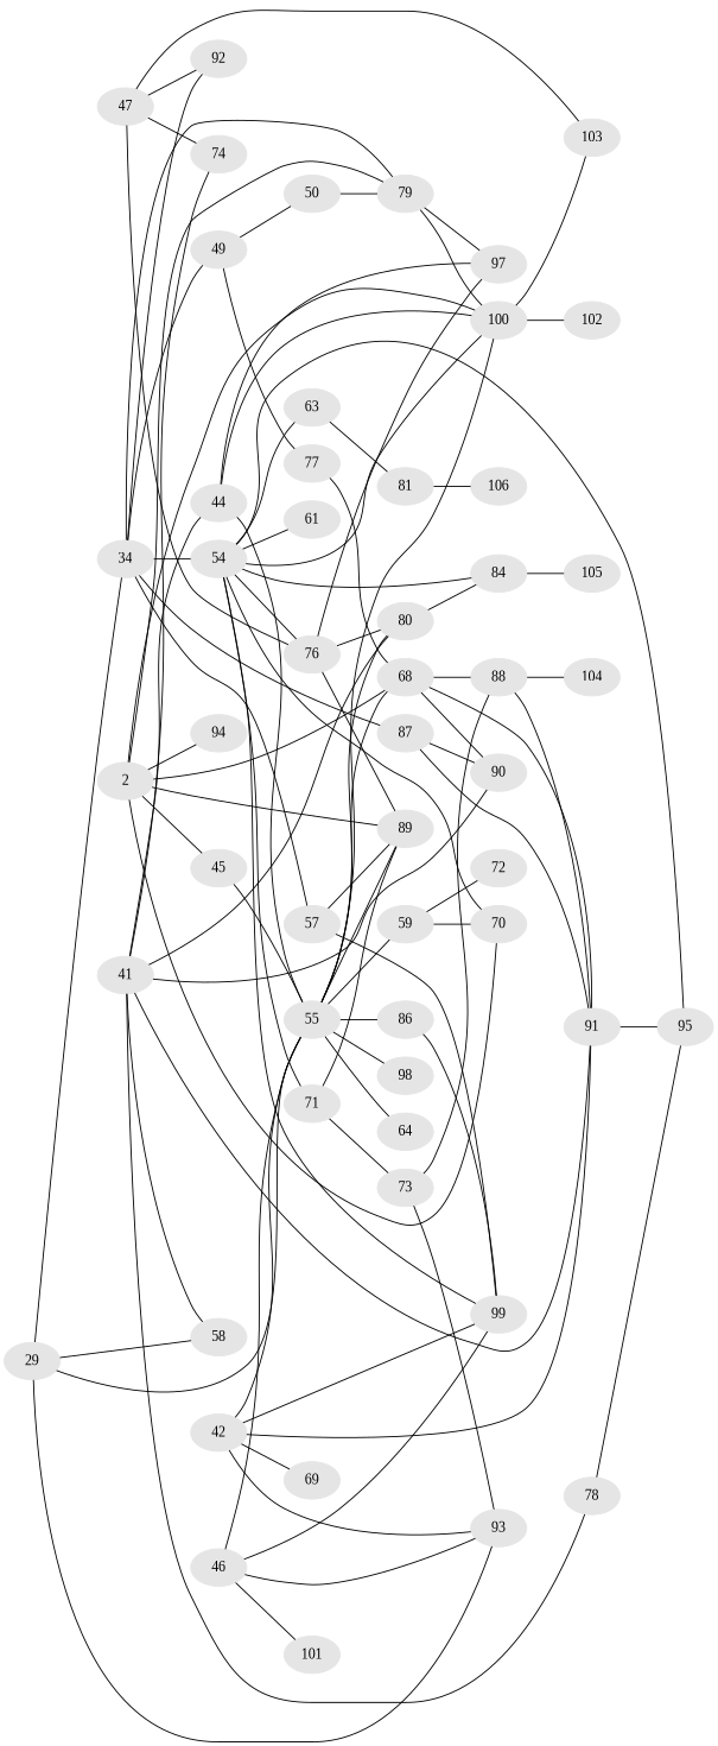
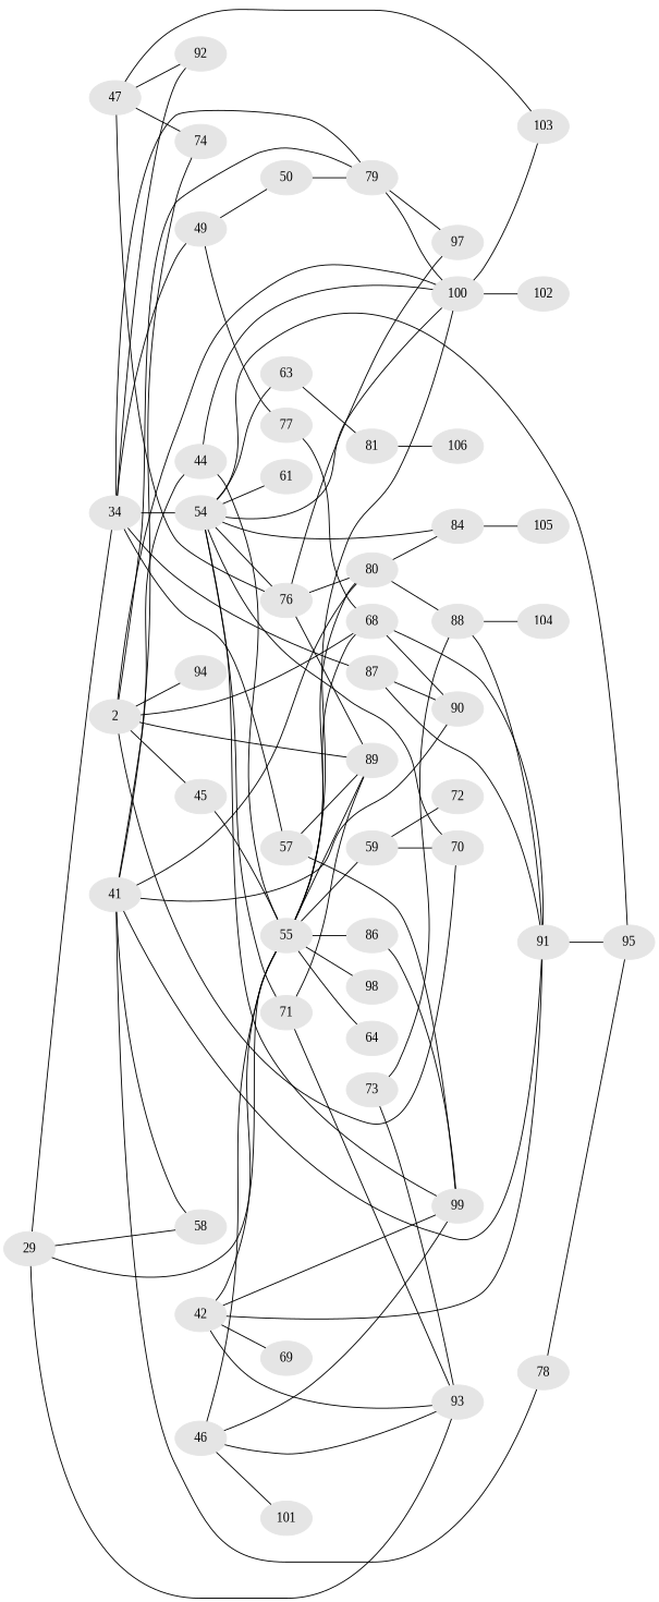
  graph {
    fontname="Liberation Serif"
    rankdir=LR
    node [color=gray90 fontname="Liberation Serif" style=filled]
    edge [fontname="Liberation Serif"]
    2
    45
    68 [super="+3"]
    70 [super="+56"]
    79 [super="+30+67"]
    89 [super="+10"]
    94
    100 [super="+96"]
    55 [super="+38+6"]
    90 [super="+85"]
    91 [super="+39+83"]
    97 [super="+35"]
    103
    102
    34 [super="+11"]
    49 [super="+28+25"]
    54 [super="+8+23"]
    57
    87 [super="+43"]
    92 [super="+24"]
    29
    58
    93 [super="+27"]
    80 [super="+65"]
    59 [super="+17+31+48"]
    64
    86
    98
    50
    77
    99 [super="+53+12"]
    76 [super="+62"]
    61
    63 [super="+19"]
    71
    84 [super="+75"]
    95 [super="+66+82"]
    41 [super="+40"]
    44 [super="+5"]
    74
    78
    88 [super="+52"]
    42 [super="+20"]
    69
    46 [super="+18"]
    101
    47
    81
    105
    72
    106
    104
    73
    2 -- 45
    2 -- 68 [weight=2]
    2 -- 70
    2 -- 79
    2 -- 89
    2 -- 94
    2 -- 100
    45 -- 55
    68 -- 90
    68 -- 91
    79 -- 100
    79 -- 97
    100 -- 103
    100 -- 102
    55 -- 68 [weight=2]
    55 -- 89
    55 -- 100
    55 -- 80
    55 -- 59
    55 -- 64
    55 -- 86
    55 -- 98
    91 -- 95
    34 -- 79
    34 -- 49
    34 -- 54 [weight=2]
    34 -- 57
    34 -- 87
    34 -- 92
    49 -- 50
    49 -- 77
    54 -- 70
    54 -- 100
    54 -- 99 [weight=3]
    54 -- 76
    54 -- 61
    54 -- 63
    54 -- 71
    54 -- 84 [weight=2]
    54 -- 95
    57 -- 89
    57 -- 99
    87 -- 90
    87 -- 91
    29 -- 55
    29 -- 34
    29 -- 58
    29 -- 93
    80 -- 84
-   68 -- 88
+   80 -- 88
    59 -- 70 [weight=2]
    59 -- 72
    86 -- 99
    50 -- 79
    77 -- 68
    76 -- 89
    76 -- 97
    76 -- 80
    63 -- 81
    71 -- 89
-   71 -- 73
+   71 -- 93
    84 -- 105
    41 -- 90
    41 -- 91
    41 -- 58
    41 -- 80
    41 -- 44 [weight=2]
    41 -- 74
    41 -- 78
    44 -- 100
    44 -- 55 [weight=2]
-   44 -- 97
    78 -- 95
    88 -- 91
    88 -- 104
    42 -- 55 [weight=2]
    42 -- 91 [weight=2]
    42 -- 93 [weight=2]
    42 -- 99
    42 -- 69
    46 -- 55 [weight=2]
    46 -- 93
    46 -- 99
    46 -- 101
    47 -- 103
    47 -- 92
    47 -- 76
    47 -- 74
    81 -- 106
    73 -- 93
    73 -- 88
  }
